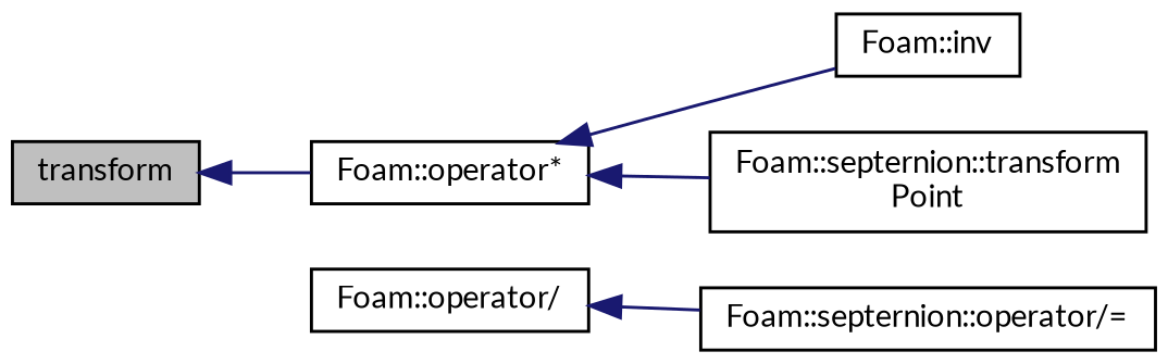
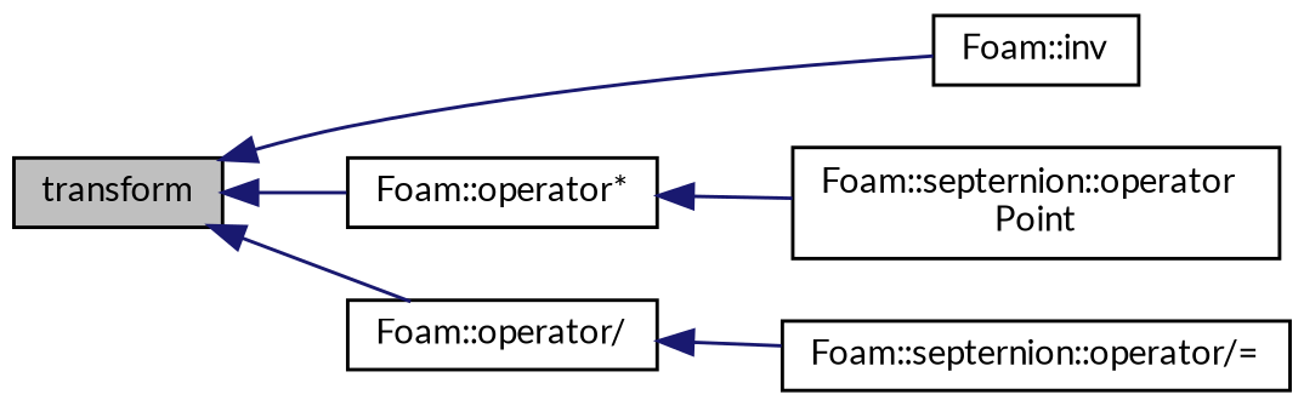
  digraph {
    fontname=Lato
    rankdir=LR
    node [color=black fontname=Lato fontsize=10 shape=record]
    edge [color=midnightblue dir=back fontname=Lato fontsize=10 labelfontname=Helvetica labelfontsize=10 style=solid]
    n1 [fillcolor=grey75 fontcolor=black height=0.2 label=transform style=filled width=0.4]
    n2 [height=0.2 label="Foam::inv" width=0.4]
    n3 [height=0.2 label="Foam::operator*" width=0.4]
    n4 [height=0.2 label="Foam::operator/" width=0.4]
-   n5 [height=0.2 label="Foam::septernion::transform\lPoint" width=0.4]
+   n5 [height=0.2 label="Foam::septernion::operator\lPoint" width=0.4]
    n6 [height=0.2 label="Foam::septernion::operator/=" width=0.4]
-   n3 -> n2
+   n1 -> n2
    n1 -> n3
+   n1 -> n4
    n3 -> n5
    n4 -> n6
  }
